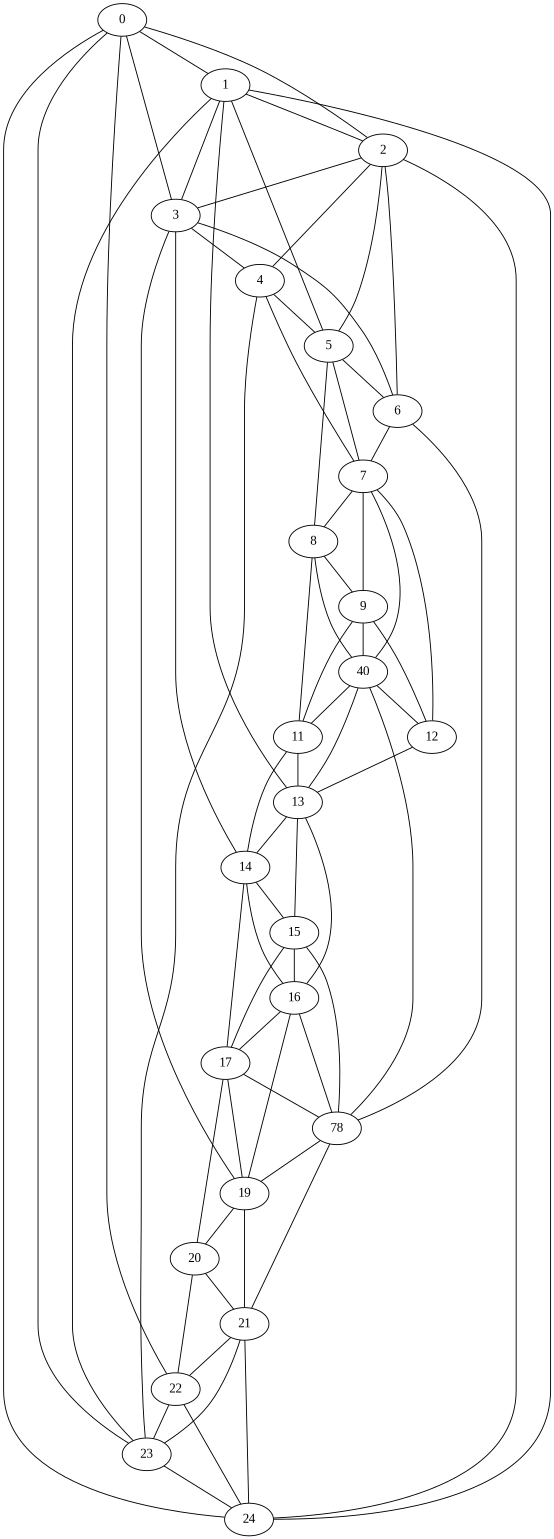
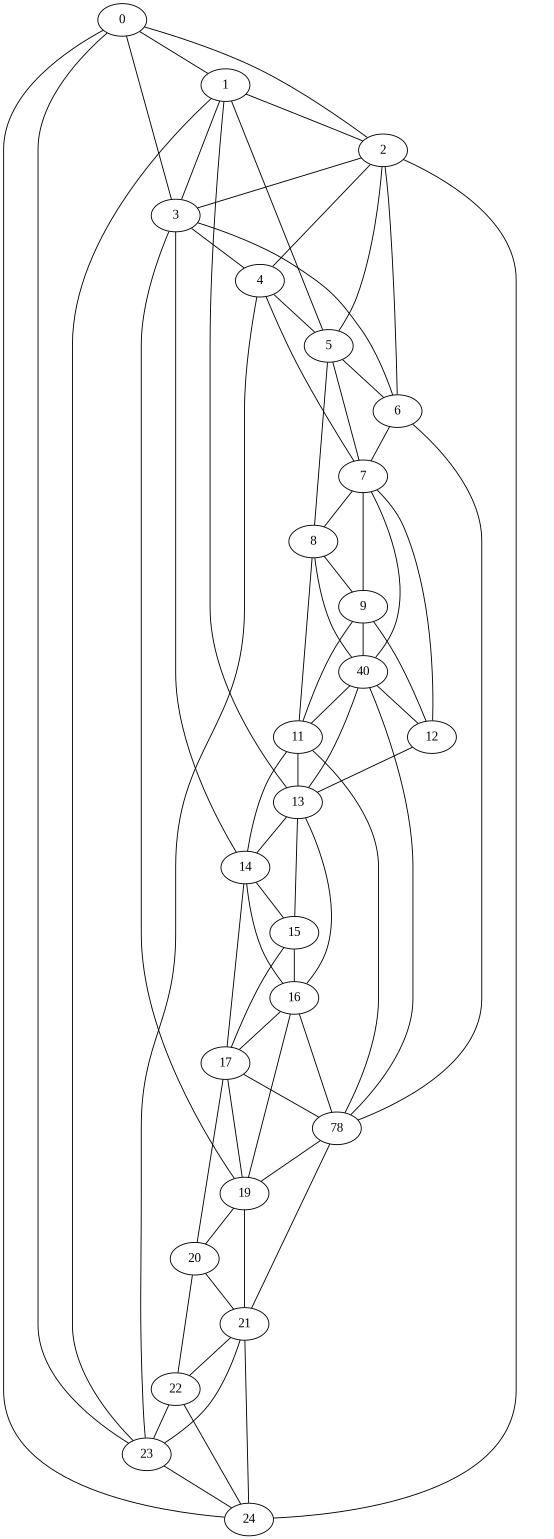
  strict graph {
    fontname="Liberation Serif"
    node [fontname="Liberation Serif"]
    edge [fontname="Liberation Serif" is_available=True prob=1.0]
    0
    1
    2
    3
    22
    23
    24
    13
    5
    4
    6
    14
    19
    15
    16
    7
    8
    n18 [label=78]
    17
    20
    21
    9
    n23 [label=40]
    12
    11
    0 -- 1
    0 -- 2 [prob=0.824584391087]
    0 -- 3 [prob=0.655291173928]
-   0 -- 22 [prob=0.925936834587]
    0 -- 23 [prob=0.153860639945]
    0 -- 24 [prob=0.601433435943]
    1 -- 2 [prob=0.958127201347]
    1 -- 3 [prob=0.0815811323031]
    1 -- 23 [prob=0.684482465989]
-   1 -- 24 [prob=0.830239812246]
    1 -- 13 [prob=0.328270879107]
    1 -- 5 [prob=0.521808855558]
    2 -- 3 [prob=0.205625136122]
    2 -- 24
    2 -- 5 [prob=0.951251234383]
    2 -- 4 [prob=0.996316638901]
    2 -- 6 [prob=0.700903445314]
    3 -- 4 [prob=0.317532114483]
    3 -- 6
    3 -- 14 [prob=0.692476148445]
    3 -- 19 [prob=0.249777533187]
    22 -- 23 [prob=0.833338304544]
    22 -- 24
    23 -- 24 [prob=0.450623591523]
    13 -- 14 [prob=0.669254135053]
    13 -- 15 [prob=0.992899359075]
    13 -- 16
    5 -- 6
    5 -- 7 [prob=0.173116351616]
    5 -- 8 [prob=0.924784178816]
    4 -- 23
    4 -- 5
    4 -- 7 [prob=0.574861188794]
    6 -- 7 [prob=0.960021363842]
    6 -- n18 [prob=0.915501386414]
    14 -- 15 [prob=0.609461280453]
    14 -- 16 [prob=0.388507944497]
    14 -- 17 [prob=0.525299619446]
    19 -- 20 [prob=0.439983030839]
    19 -- 21 [prob=0.398442627223]
    15 -- 16 [prob=0.763536361876]
-   15 -- n18 [prob=0.203331452917]
+   11 -- n18 [prob=0.203331452917]
    15 -- 17 [prob=0.721953217169]
    16 -- 19
    16 -- n18 [prob=0.0952197718534]
    16 -- 17 [prob=0.964881212123]
    7 -- 8
    7 -- 9
    7 -- n23 [prob=0.840135988841]
    7 -- 12 [prob=0.278896369581]
    8 -- 9 [prob=0.894145120673]
    8 -- n23 [prob=0.741602777802]
    8 -- 11 [prob=0.757015044207]
    n18 -- 19 [prob=0.818737590054]
    n18 -- 21 [prob=0.289856788562]
    17 -- 19 [prob=0.961686018928]
    17 -- n18 [prob=0.148077110798]
    17 -- 20 [prob=0.76695242762]
    20 -- 22 [prob=0.892289318702]
    20 -- 21 [prob=0.817495552272]
    21 -- 22
    21 -- 23 [prob=0.430224558992]
    21 -- 24 [prob=0.439440115179]
    9 -- n23 [prob=0.132029681915]
    9 -- 12 [prob=0.311101021122]
    9 -- 11
    n23 -- 13 [prob=0.0916465797956]
    n23 -- n18
    n23 -- 12 [prob=0.583716054339]
    n23 -- 11 [prob=0.672070640815]
    12 -- 13 [prob=0.292322781711]
    11 -- 13 [prob=0.471089451846]
    11 -- 14 [prob=0.152362897748]
  }
